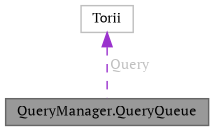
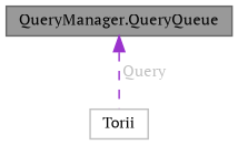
  digraph {
    fontname="PT Serif"
    node [fontname="PT Serif" fontsize=10 shape=box style=filled]
    n1 [color=gray40 fillcolor=grey60 fontcolor=black height=0.2 label="QueryManager.QueryQueue" width=0.4]
    n2 [color=grey75 fillcolor=white height=0.2 label=Torii width=0.4]
-   n2 -> n1 [color=darkorchid3 dir=back fontcolor=grey fontname="PT Serif" fontsize=10 label=" Query" labelfontname=Helvetica labelfontsize=10 style=dashed]
+   n1 -> n2 [color=darkorchid3 dir=back fontcolor=grey fontname="PT Serif" fontsize=10 label=" Query" labelfontname=Helvetica labelfontsize=10 style=dashed]
  }
